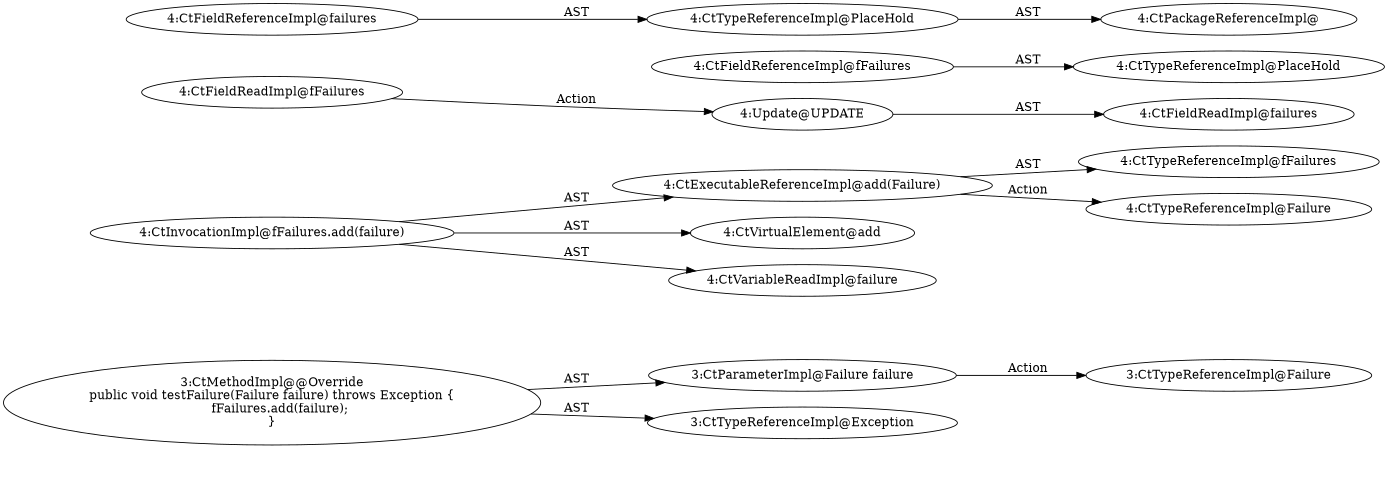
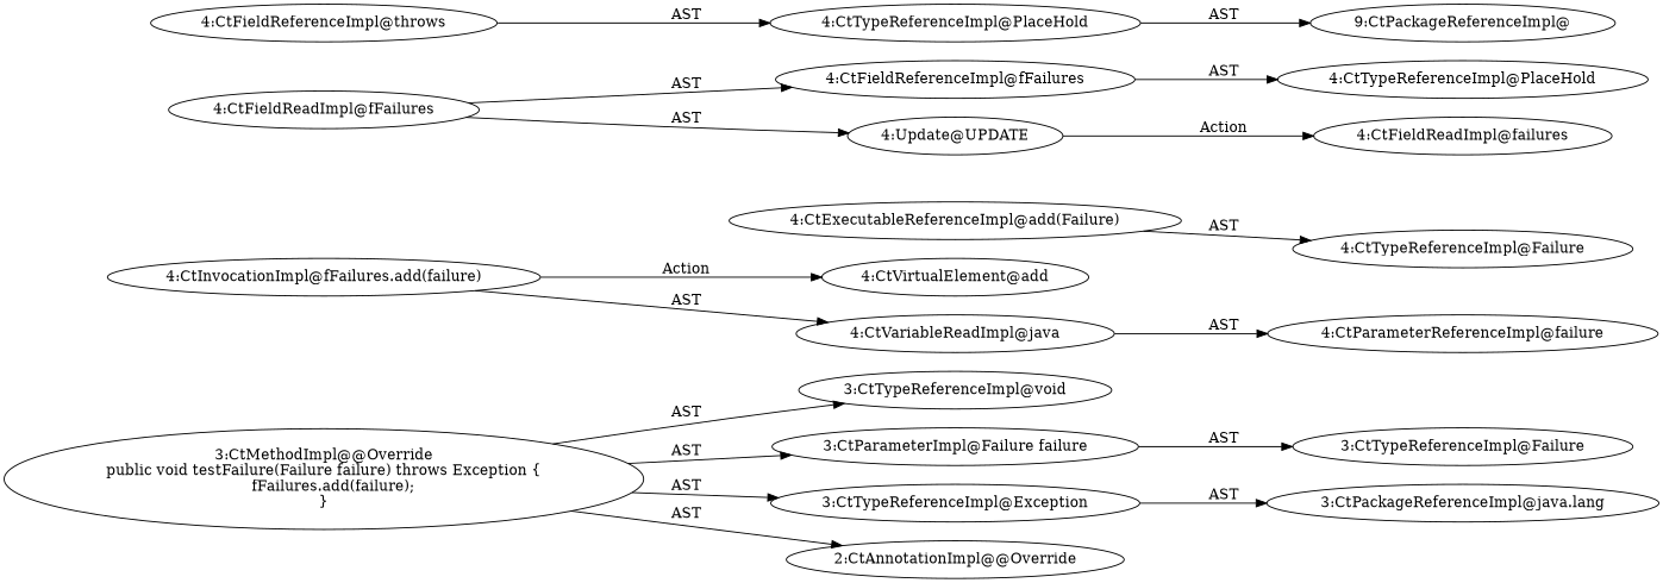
  digraph {
    rankdir=LR
    node [shape=ellipse]
+   n1 [label="3:CtTypeReferenceImpl@void"]
    n2 [label="3:CtParameterImpl@Failure failure"]
    n3 [label="3:CtTypeReferenceImpl@Failure"]
    n4 [label="3:CtTypeReferenceImpl@Exception"]
+   n5 [label="3:CtPackageReferenceImpl@java.lang"]
    n6 [label="4:CtExecutableReferenceImpl@add(Failure)"]
-   n7 [label="4:CtTypeReferenceImpl@fFailures"]
    n8 [label="4:CtTypeReferenceImpl@Failure"]
    n9 [label="4:CtVirtualElement@add"]
    n10 [label="4:CtFieldReferenceImpl@fFailures"]
    n11 [label="4:CtTypeReferenceImpl@PlaceHold"]
    n12 [label="4:CtFieldReadImpl@fFailures"]
    n13 [label="4:Update@UPDATE"]
    n14 [label="4:CtFieldReadImpl@failures"]
-   n15 [label="4:CtVariableReadImpl@failure"]
+   n15 [label="4:CtVariableReadImpl@java"]
+   n16 [label="4:CtParameterReferenceImpl@failure"]
    n17 [label="4:CtInvocationImpl@fFailures.add(failure)"]
    n18 [label="3:CtMethodImpl@@Override\npublic void testFailure(Failure failure) throws Exception \{\n    fFailures.add(failure);\n\}"]
-   n20 [label="4:CtPackageReferenceImpl@"]
+   n19 [label="2:CtAnnotationImpl@@Override"]
+   n20 [label="9:CtPackageReferenceImpl@"]
    n21 [label="4:CtTypeReferenceImpl@PlaceHold"]
-   n22 [label="4:CtFieldReferenceImpl@failures"]
-   n2 -> n3 [label=Action]
-   n6 -> n7 [label=AST]
-   n6 -> n8 [label=Action]
+   n22 [label="4:CtFieldReferenceImpl@throws"]
+   n2 -> n3 [label=AST]
+   n4 -> n5 [label=AST]
+   n6 -> n8 [label=AST]
    n10 -> n11 [label=AST]
-   n12 -> n13 [label=Action]
-   n13 -> n14 [label=AST]
-   n17 -> n6 [label=AST]
-   n17 -> n9 [label=AST]
+   n12 -> n10 [label=AST]
+   n12 -> n13 [label=AST]
+   n13 -> n14 [label=Action]
+   n15 -> n16 [label=AST]
+   n17 -> n9 [label=Action]
    n17 -> n15 [label=AST]
+   n18 -> n1 [label=AST]
    n18 -> n2 [label=AST]
    n18 -> n4 [label=AST]
+   n18 -> n19 [label=AST]
    n21 -> n20 [label=AST]
    n22 -> n21 [label=AST]
  }
